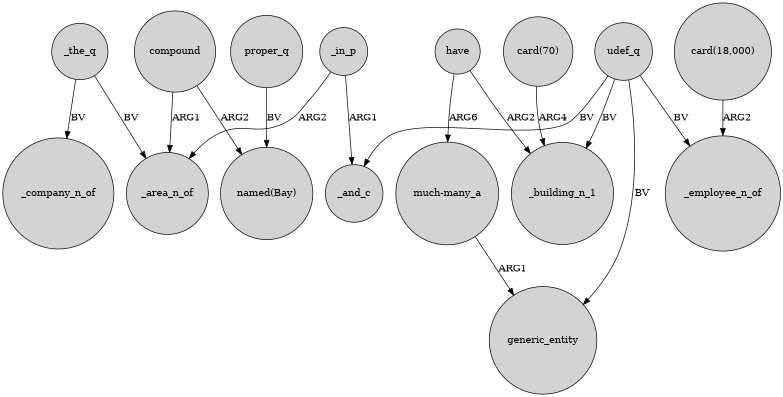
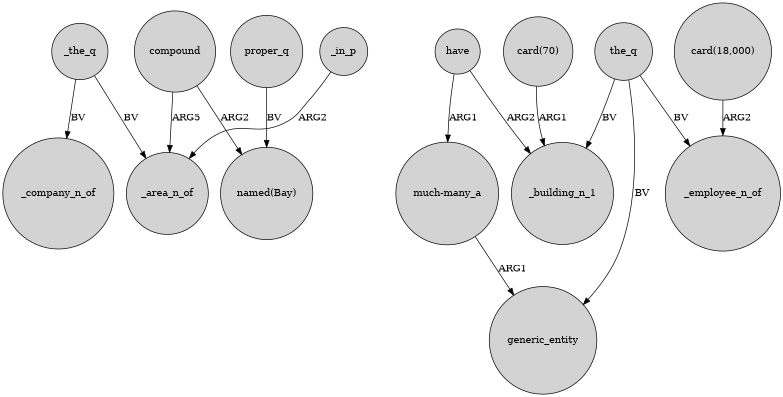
  digraph {
    node [shape=circle style=filled]
    _in_p
    _area_n_of
-   _and_c
    n4 [label=have]
    "much-many_a"
    _building_n_1
    generic_entity
-   udef_q
+   udef_q [label=the_q]
    _employee_n_of
    proper_q
    "named(Bay)"
    "card(70)"
    _the_q
    _company_n_of
    compound
    "card(18,000)"
    _in_p -> _area_n_of [label=ARG2]
-   _in_p -> _and_c [label=ARG1]
-   n4 -> "much-many_a" [label=ARG6]
+   n4 -> "much-many_a" [label=ARG1]
    n4 -> _building_n_1 [label=ARG2]
    "much-many_a" -> generic_entity [label=ARG1]
-   udef_q -> _and_c [label=BV]
    udef_q -> _building_n_1 [label=BV]
    udef_q -> generic_entity [label=BV]
    udef_q -> _employee_n_of [label=BV]
    proper_q -> "named(Bay)" [label=BV]
-   "card(70)" -> _building_n_1 [label=ARG4]
+   "card(70)" -> _building_n_1 [label=ARG1]
    _the_q -> _area_n_of [label=BV]
    _the_q -> _company_n_of [label=BV]
-   compound -> _area_n_of [label=ARG1]
+   compound -> _area_n_of [label=ARG5]
    compound -> "named(Bay)" [label=ARG2]
    "card(18,000)" -> _employee_n_of [label=ARG2]
  }
